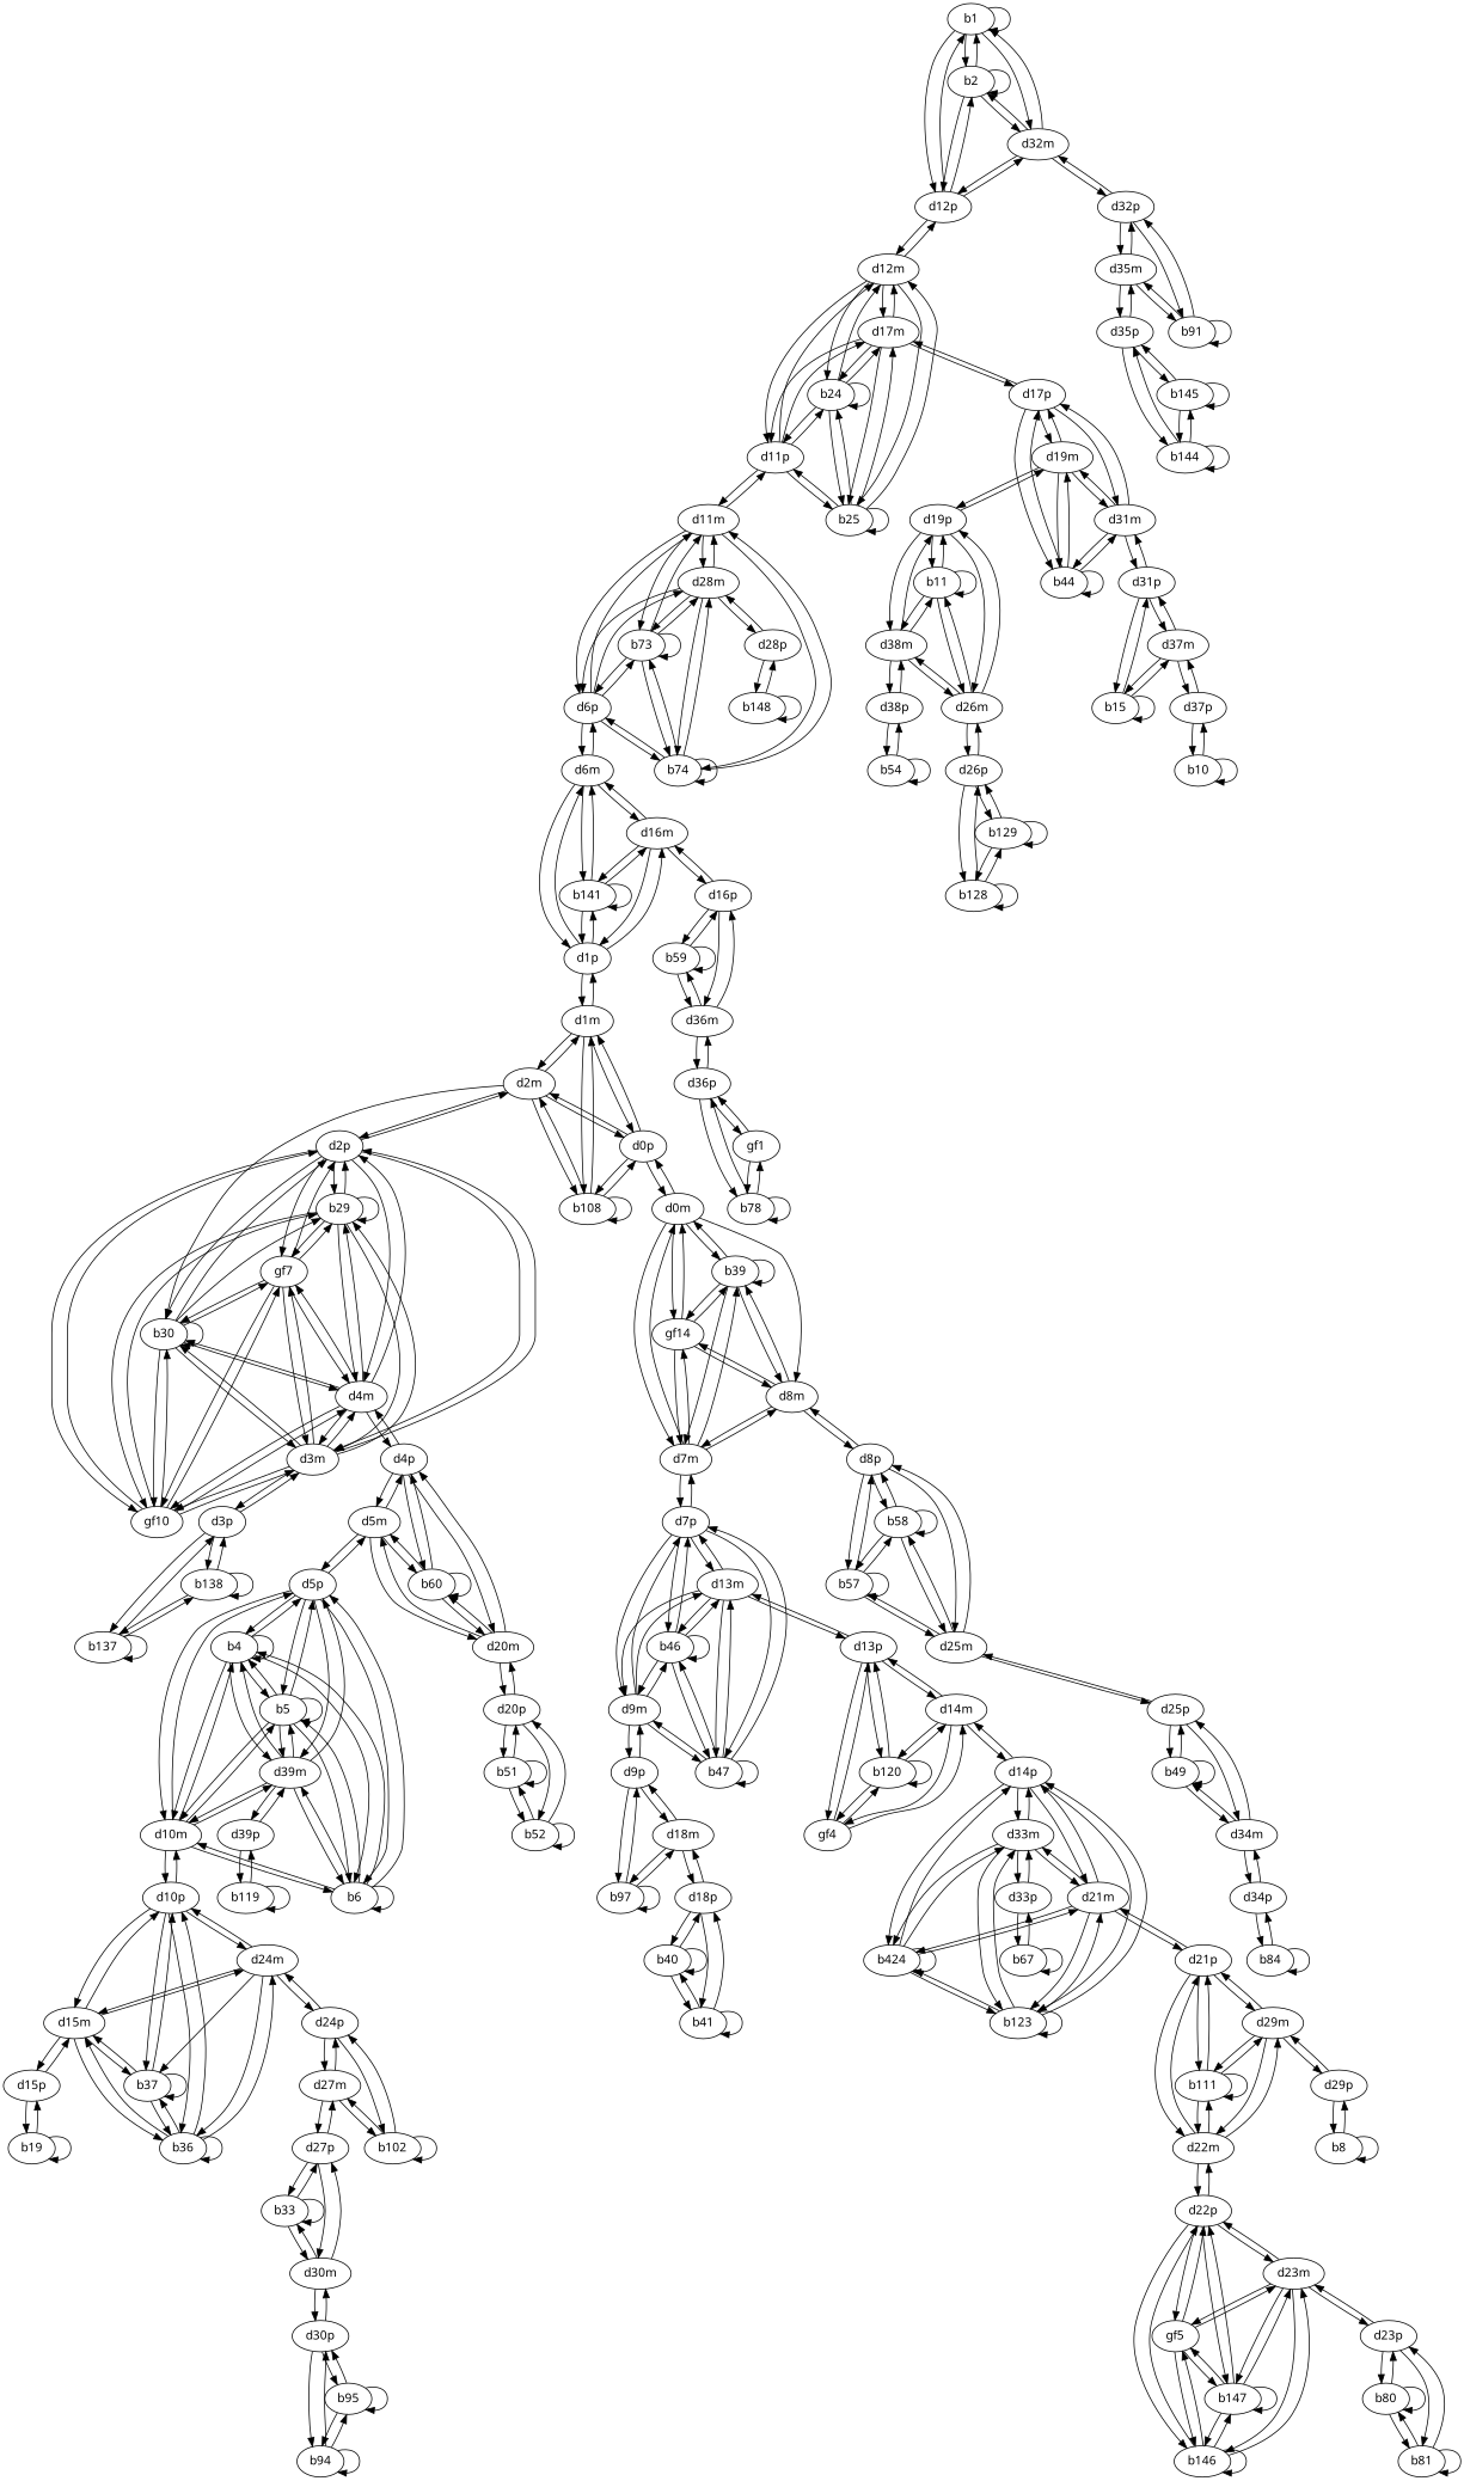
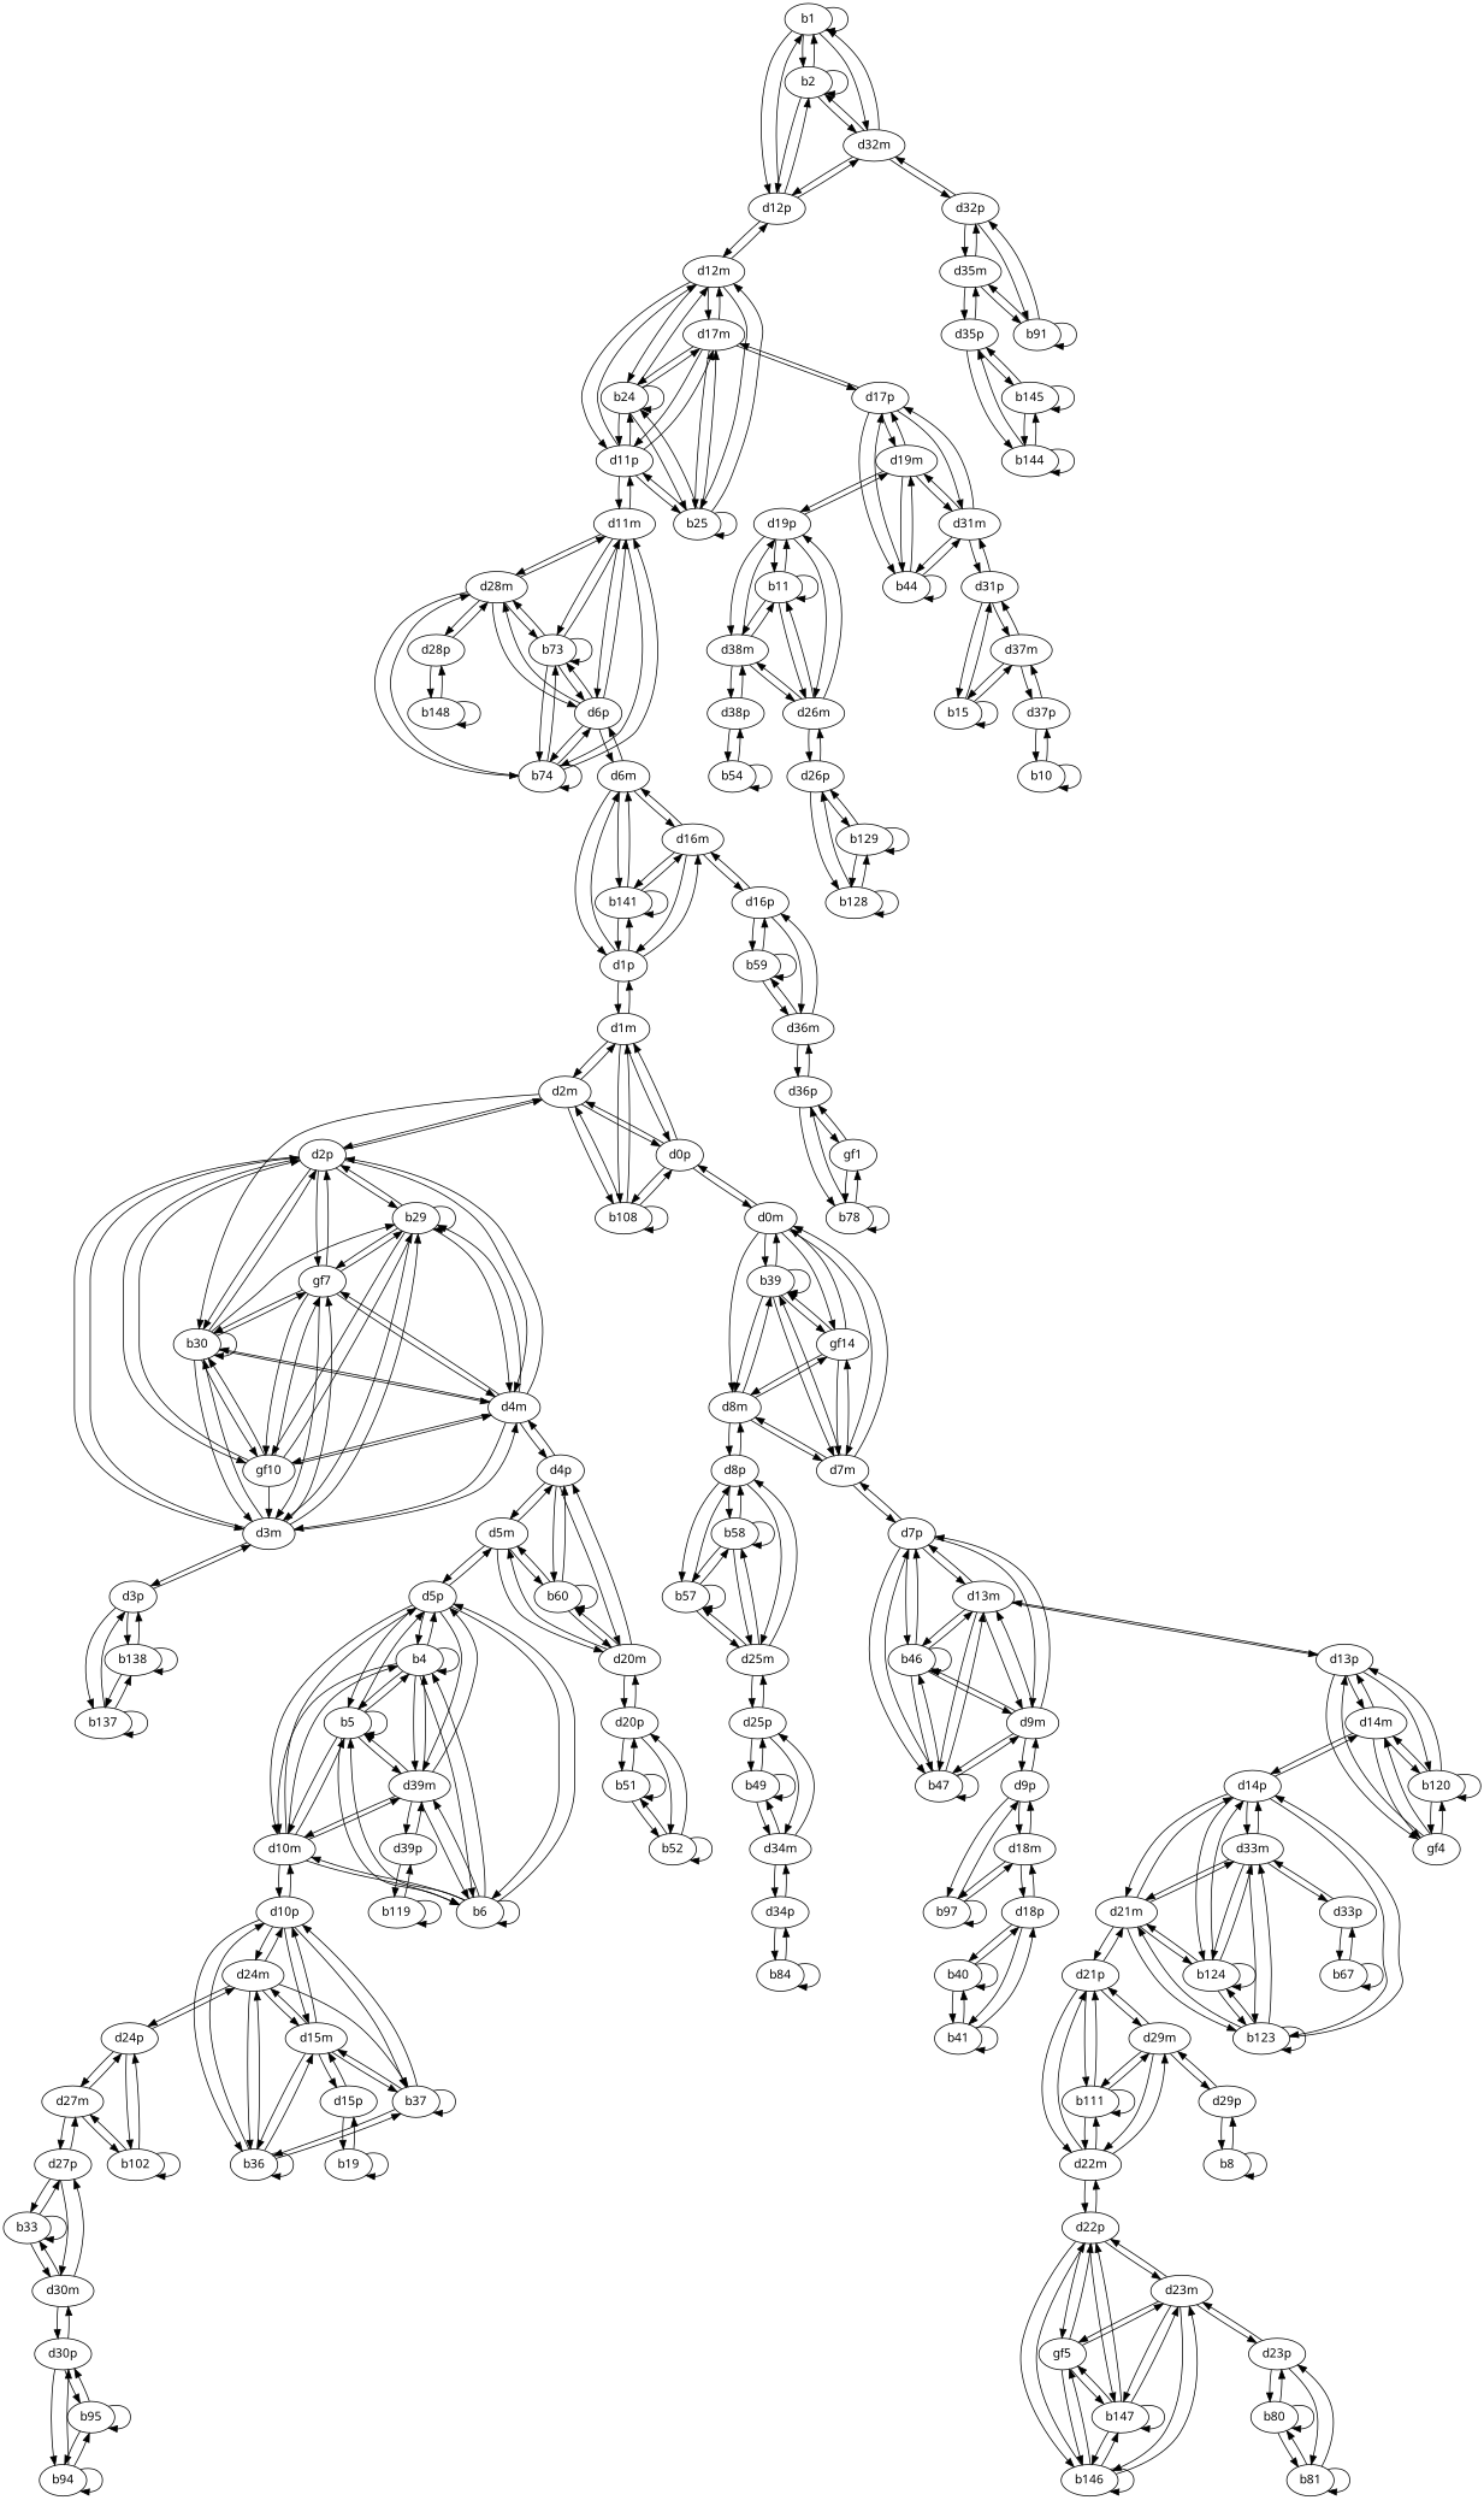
  digraph {
    fontname="Noto Sans"
    node [fontname="Noto Sans"]
    edge [fontname="Noto Sans"]
    b1
    b2
    d12p
    d32m
    d12m
    d32p
    b4
    b5
    b6
    d5p
    d10m
    d39m
    d5m
    d10p
    d39p
    b8
    d29p
    d29m
    b10
    d37p
    d37m
    b11
    d19p
    d26m
    d38m
    d19m
    d26p
    d38p
    b15
    d31p
    d31m
    b19
    d15p
    d15m
    b24
    b25
    d11p
    d17m
    d11m
    d17p
    b29
    gf7
    gf10
    d2p
    d3m
    d4m
    b30
    d2m
    d3p
    d4p
    b33
    d27p
    d30m
    d27m
    d30p
    b36
    b37
    d24m
    d24p
    b39
    gf14
    d0m
    d7m
    d8m
    d0p
    d7p
    d8p
    b40
    b41
    d18p
    d18m
    b44
    b46
    b47
    d9m
    d13m
    d9p
    d13p
    b49
    d25p
    d34m
    d25m
    d34p
    b51
    b52
    d20p
    d20m
    b54
    b57
    b58
    b59
    d16p
    d36m
    d16m
    d36p
    b60
    b67
    d33p
    d33m
    b73
    b74
    d6p
    d28m
    d6m
    d28p
    b78
    gf1
    b80
    b81
    d23p
    d23m
    b84
    b91
    d35m
    d35p
    b94
    b95
    b97
    b102
    b108
    d1m
    d1p
    b111
    d21p
    d22m
    d21m
    d22p
    b119
    b120
    gf4
    d14m
    d14p
    b123
-   b124 [label=b424]
+   b124
    b128
    b129
    b137
    b138
    b141
    b144
    b145
    b146
    b147
    gf5
    b148
    b1 -> b1
    b1 -> b2
    b1 -> d12p
    b1 -> d32m
    b2 -> b1
    b2 -> b2
    b2 -> d12p
    b2 -> d32m
    d12p -> b1
    d12p -> b2
    d12p -> d32m
    d12p -> d12m
    d32m -> b1
    d32m -> b2
    d32m -> d12p
    d32m -> d32p
    d12m -> d12p
    d12m -> b24
    d12m -> b25
    d12m -> d11p
    d12m -> d17m
    d32p -> d32m
    d32p -> b91
    d32p -> d35m
    b4 -> b4
    b4 -> b5
    b4 -> b6
    b4 -> d5p
    b4 -> d10m
    b4 -> d39m
    b5 -> b4
    b5 -> b5
    b5 -> b6
    b5 -> d5p
    b5 -> d10m
    b5 -> d39m
    b6 -> b4
    b6 -> b5
    b6 -> b6
    b6 -> d5p
    b6 -> d10m
    b6 -> d39m
    d5p -> b4
    d5p -> b5
    d5p -> b6
    d5p -> d10m
    d5p -> d39m
    d5p -> d5m
    d10m -> b4
    d10m -> b5
    d10m -> b6
    d10m -> d5p
    d10m -> d39m
    d10m -> d10p
    d39m -> b4
    d39m -> b5
    d39m -> b6
    d39m -> d5p
    d39m -> d10m
    d39m -> d39p
    d5m -> d5p
    d5m -> d4p
    d5m -> d20m
    d5m -> b60
    d10p -> d10m
    d10p -> d15m
    d10p -> b36
    d10p -> b37
    d10p -> d24m
    d39p -> d39m
    d39p -> b119
    b8 -> b8
    b8 -> d29p
    d29p -> b8
    d29p -> d29m
    d29m -> d29p
    d29m -> b111
    d29m -> d21p
    d29m -> d22m
    b10 -> b10
    b10 -> d37p
    d37p -> b10
    d37p -> d37m
    d37m -> d37p
    d37m -> b15
    d37m -> d31p
    b11 -> b11
    b11 -> d19p
    b11 -> d26m
    b11 -> d38m
    d19p -> b11
    d19p -> d26m
    d19p -> d38m
    d19p -> d19m
    d26m -> b11
    d26m -> d19p
    d26m -> d38m
    d26m -> d26p
    d38m -> b11
    d38m -> d19p
    d38m -> d26m
    d38m -> d38p
    d19m -> d19p
    d19m -> d31m
    d19m -> d17p
    d19m -> b44
    d26p -> d26m
    d26p -> b128
    d26p -> b129
    d38p -> d38m
    d38p -> b54
    b15 -> d37m
    b15 -> b15
    b15 -> d31p
    d31p -> d37m
    d31p -> b15
    d31p -> d31m
    d31m -> d19m
    d31m -> d31p
    d31m -> d17p
    d31m -> b44
    b19 -> b19
    b19 -> d15p
    d15p -> b19
    d15p -> d15m
    d15m -> d10p
    d15m -> d15p
    d15m -> b36
    d15m -> b37
    d15m -> d24m
    b24 -> d12m
    b24 -> b24
    b24 -> b25
    b24 -> d11p
    b24 -> d17m
    b25 -> d12m
    b25 -> b24
    b25 -> b25
    b25 -> d11p
    b25 -> d17m
    d11p -> d12m
    d11p -> b24
    d11p -> b25
    d11p -> d17m
    d11p -> d11m
    d17m -> d12m
    d17m -> b24
    d17m -> b25
    d17m -> d11p
    d17m -> d17p
    d11m -> d11p
    d11m -> b73
    d11m -> b74
    d11m -> d6p
    d11m -> d28m
    d17p -> d19m
    d17p -> d31m
    d17p -> d17m
    d17p -> b44
    b29 -> b29
    b29 -> gf7
    b29 -> gf10
    b29 -> d2p
    b29 -> d3m
    b29 -> d4m
    gf7 -> b29
    gf7 -> gf10
    gf7 -> d2p
    gf7 -> d3m
    gf7 -> d4m
    gf7 -> b30
    gf10 -> b29
    gf10 -> gf7
    gf10 -> d2p
    gf10 -> d3m
    gf10 -> d4m
    gf10 -> b30
    d2p -> b29
    d2p -> gf7
    d2p -> gf10
    d2p -> d3m
    d2p -> d4m
    d2p -> b30
    d2p -> d2m
    d3m -> b29
    d3m -> gf7
-   d3m -> gf10
    d3m -> d2p
    d3m -> d4m
    d3m -> b30
    d3m -> d3p
    d4m -> b29
    d4m -> gf7
    d4m -> gf10
    d4m -> d2p
    d4m -> d3m
    d4m -> b30
    d4m -> d4p
    b30 -> b29
    b30 -> gf7
    b30 -> gf10
    b30 -> d2p
    b30 -> d3m
    b30 -> d4m
    b30 -> b30
    d2m -> d2p
    d2m -> b30
    d2m -> d0p
    d2m -> b108
    d2m -> d1m
    d3p -> d3m
    d3p -> b137
    d3p -> b138
    d4p -> d5m
    d4p -> d4m
    d4p -> d20m
    d4p -> b60
    b33 -> b33
    b33 -> d27p
    b33 -> d30m
    d27p -> b33
    d27p -> d30m
    d27p -> d27m
    d30m -> b33
    d30m -> d27p
    d30m -> d30p
    d27m -> d27p
    d27m -> d24p
    d27m -> b102
    d30p -> d30m
    d30p -> b94
    d30p -> b95
    b36 -> d10p
    b36 -> d15m
    b36 -> b36
    b36 -> b37
    b36 -> d24m
    b37 -> d10p
    b37 -> d15m
    b37 -> b36
    b37 -> b37
    d24m -> d10p
    d24m -> d15m
    d24m -> b36
    d24m -> b37
    d24m -> d24p
    d24p -> d27m
    d24p -> d24m
    d24p -> b102
    b39 -> b39
    b39 -> gf14
    b39 -> d0m
    b39 -> d7m
    b39 -> d8m
    gf14 -> b39
    gf14 -> d0m
    gf14 -> d7m
    gf14 -> d8m
    d0m -> b39
    d0m -> gf14
    d0m -> d7m
    d0m -> d8m
    d0m -> d0p
    d7m -> b39
    d7m -> gf14
    d7m -> d0m
    d7m -> d8m
    d7m -> d7p
    d8m -> b39
    d8m -> gf14
    d8m -> d7m
    d8m -> d8p
    d0p -> d2m
    d0p -> d0m
    d0p -> b108
    d0p -> d1m
    d7p -> d7m
    d7p -> b46
    d7p -> b47
    d7p -> d9m
    d7p -> d13m
    d8p -> d8m
    d8p -> d25m
    d8p -> b57
    d8p -> b58
    b40 -> b40
    b40 -> b41
    b40 -> d18p
    b41 -> b40
    b41 -> b41
    b41 -> d18p
    d18p -> b40
    d18p -> b41
    d18p -> d18m
    d18m -> d18p
    d18m -> d9p
    d18m -> b97
    b44 -> d19m
    b44 -> d31m
    b44 -> d17p
    b44 -> b44
    b46 -> d7p
    b46 -> b46
    b46 -> b47
    b46 -> d9m
    b46 -> d13m
    b47 -> d7p
    b47 -> b46
    b47 -> b47
    b47 -> d9m
    b47 -> d13m
    d9m -> d7p
    d9m -> b46
    d9m -> b47
    d9m -> d13m
    d9m -> d9p
    d13m -> d7p
    d13m -> b46
    d13m -> b47
    d13m -> d9m
    d13m -> d13p
    d9p -> d18m
    d9p -> d9m
    d9p -> b97
    d13p -> d13m
    d13p -> b120
    d13p -> gf4
    d13p -> d14m
    b49 -> b49
    b49 -> d25p
    b49 -> d34m
    d25p -> b49
    d25p -> d34m
    d25p -> d25m
    d34m -> b49
    d34m -> d25p
    d34m -> d34p
    d25m -> d8p
    d25m -> d25p
    d25m -> b57
    d25m -> b58
    d34p -> d34m
    d34p -> b84
    b51 -> b51
    b51 -> b52
    b51 -> d20p
    b52 -> b51
    b52 -> b52
    b52 -> d20p
    d20p -> b51
    d20p -> b52
    d20p -> d20m
    d20m -> d5m
    d20m -> d4p
    d20m -> d20p
    d20m -> b60
    b54 -> d38p
    b54 -> b54
    b57 -> d8p
    b57 -> d25m
    b57 -> b57
    b57 -> b58
    b58 -> d8p
    b58 -> d25m
    b58 -> b57
    b58 -> b58
    b59 -> b59
    b59 -> d16p
    b59 -> d36m
    d16p -> b59
    d16p -> d36m
    d16p -> d16m
    d36m -> b59
    d36m -> d16p
    d36m -> d36p
    d16m -> d16p
    d16m -> d6m
    d16m -> d1p
    d16m -> b141
    d36p -> d36m
    d36p -> b78
    d36p -> gf1
    b60 -> d5m
    b60 -> d4p
    b60 -> d20m
    b60 -> b60
    b67 -> b67
    b67 -> d33p
    d33p -> b67
    d33p -> d33m
    d33m -> d33p
    d33m -> d21m
    d33m -> d14p
    d33m -> b123
    d33m -> b124
    b73 -> d11m
    b73 -> b73
    b73 -> b74
    b73 -> d6p
    b73 -> d28m
    b74 -> d11m
    b74 -> b73
    b74 -> b74
    b74 -> d6p
    b74 -> d28m
    d6p -> d11m
    d6p -> b73
    d6p -> b74
    d6p -> d28m
    d6p -> d6m
    d28m -> d11m
    d28m -> b73
    d28m -> b74
    d28m -> d6p
    d28m -> d28p
    d6m -> d16m
    d6m -> d6p
    d6m -> d1p
    d6m -> b141
    d28p -> d28m
    d28p -> b148
    b78 -> d36p
    b78 -> b78
    b78 -> gf1
    gf1 -> d36p
    gf1 -> b78
    b80 -> b80
    b80 -> b81
    b80 -> d23p
    b81 -> b80
    b81 -> b81
    b81 -> d23p
    d23p -> b80
    d23p -> b81
    d23p -> d23m
    d23m -> d23p
    d23m -> d22p
    d23m -> b146
    d23m -> b147
    d23m -> gf5
    b84 -> d34p
    b84 -> b84
    b91 -> d32p
    b91 -> b91
    b91 -> d35m
    d35m -> d32p
    d35m -> b91
    d35m -> d35p
    d35p -> d35m
    d35p -> b144
    d35p -> b145
    b94 -> d30p
    b94 -> b94
    b94 -> b95
    b95 -> d30p
    b95 -> b94
    b95 -> b95
    b97 -> d18m
    b97 -> d9p
    b97 -> b97
    b102 -> d27m
    b102 -> d24p
    b102 -> b102
    b108 -> d2m
    b108 -> d0p
    b108 -> b108
    b108 -> d1m
    d1m -> d2m
    d1m -> d0p
    d1m -> b108
    d1m -> d1p
    d1p -> d16m
    d1p -> d6m
    d1p -> d1m
    d1p -> b141
    b111 -> d29m
    b111 -> b111
    b111 -> d21p
    b111 -> d22m
    d21p -> d29m
    d21p -> b111
    d21p -> d22m
    d21p -> d21m
    d22m -> d29m
    d22m -> b111
    d22m -> d21p
    d22m -> d22p
    d21m -> d33m
    d21m -> d21p
    d21m -> d14p
    d21m -> b123
    d21m -> b124
    d22p -> d23m
    d22p -> d22m
    d22p -> b146
    d22p -> b147
    d22p -> gf5
    b119 -> d39p
    b119 -> b119
    b120 -> d13p
    b120 -> b120
    b120 -> gf4
    b120 -> d14m
    gf4 -> d13p
    gf4 -> b120
    gf4 -> d14m
    d14m -> d13p
    d14m -> b120
    d14m -> gf4
    d14m -> d14p
    d14p -> d33m
    d14p -> d21m
    d14p -> d14m
    d14p -> b123
    d14p -> b124
    b123 -> d33m
    b123 -> d21m
    b123 -> d14p
    b123 -> b123
    b123 -> b124
    b124 -> d33m
    b124 -> d21m
    b124 -> d14p
    b124 -> b123
    b124 -> b124
    b128 -> d26p
    b128 -> b128
    b128 -> b129
    b129 -> d26p
    b129 -> b128
    b129 -> b129
    b137 -> d3p
    b137 -> b137
    b137 -> b138
    b138 -> d3p
    b138 -> b137
    b138 -> b138
    b141 -> d16m
    b141 -> d6m
    b141 -> d1p
    b141 -> b141
    b144 -> d35p
    b144 -> b144
    b144 -> b145
    b145 -> d35p
    b145 -> b144
    b145 -> b145
    b146 -> d23m
    b146 -> d22p
    b146 -> b146
    b146 -> b147
    b146 -> gf5
    b147 -> d23m
    b147 -> d22p
    b147 -> b146
    b147 -> b147
    b147 -> gf5
    gf5 -> d23m
    gf5 -> d22p
    gf5 -> b146
    gf5 -> b147
    b148 -> d28p
    b148 -> b148
  }
